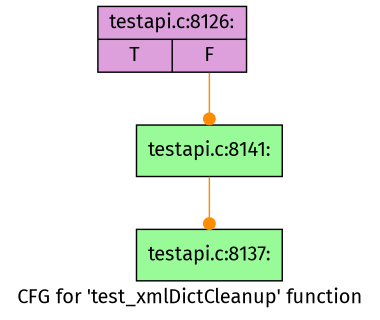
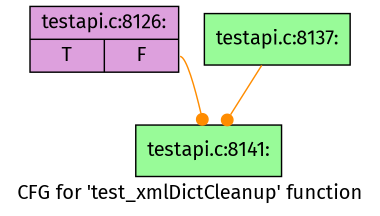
  digraph {
    fontname="Fira Sans"
    label="CFG for 'test_xmlDictCleanup' function"
    node [fillcolor=palegreen fontname="Fira Sans" shape=record style=filled]
    edge [arrowhead=dot color=darkorange fontname="Fira Sans"]
    n1 [fillcolor=plum label="{testapi.c:8126:|{<s0>T|<s1>F}}"]
    n2 [label="{testapi.c:8141:}"]
    n3 [label="{testapi.c:8137:}"]
    n1 -> n2 [tailport=s1]
-   n2 -> n3
+   n3 -> n2
  }
